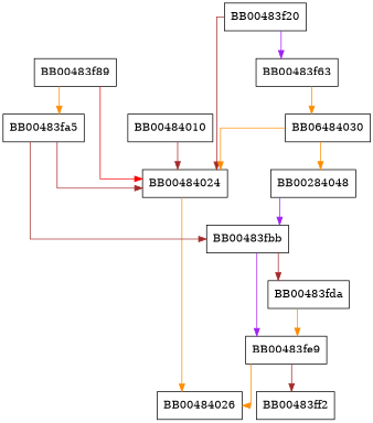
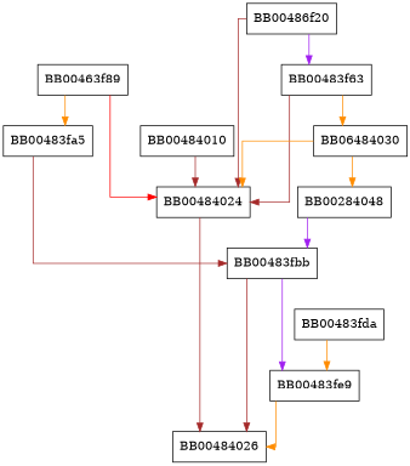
  digraph {
    splines=ortho
    node [shape=box]
    edge [color=darkorange]
-   BB00483f20
+   BB00483f20 [label=BB00486f20]
    BB00484024
    BB00483f63
    BB00484026
    n5 [label=BB06484030]
    n6 [label=BB00284048]
    BB00483fbb
    BB00484010
-   BB00483f89
+   BB00483f89 [label=BB00463f89]
    BB00483fa5
    BB00483fe9
    BB00483fda
-   BB00483ff2
    BB00483f20 -> BB00484024 [color=brown]
    BB00483f20 -> BB00483f63 [color=purple]
-   BB00484024 -> BB00484026
+   BB00484024 -> BB00484026 [color=brown]
    BB00483f63 -> n5
    n5 -> BB00484024
    n5 -> n6
    n6 -> BB00483fbb [color=purple]
    BB00483fbb -> BB00483fe9 [color=purple]
-   BB00483fbb -> BB00483fda [color=brown]
+   BB00483fbb -> BB00484026 [color=brown]
    BB00484010 -> BB00484024 [color=brown]
    BB00483f89 -> BB00484024 [color=red]
    BB00483f89 -> BB00483fa5
-   BB00483fa5 -> BB00484024 [color=brown]
+   BB00483f63 -> BB00484024 [color=brown]
    BB00483fa5 -> BB00483fbb [color=brown]
    BB00483fe9 -> BB00484026
-   BB00483fe9 -> BB00483ff2 [color=brown]
    BB00483fda -> BB00483fe9
  }
